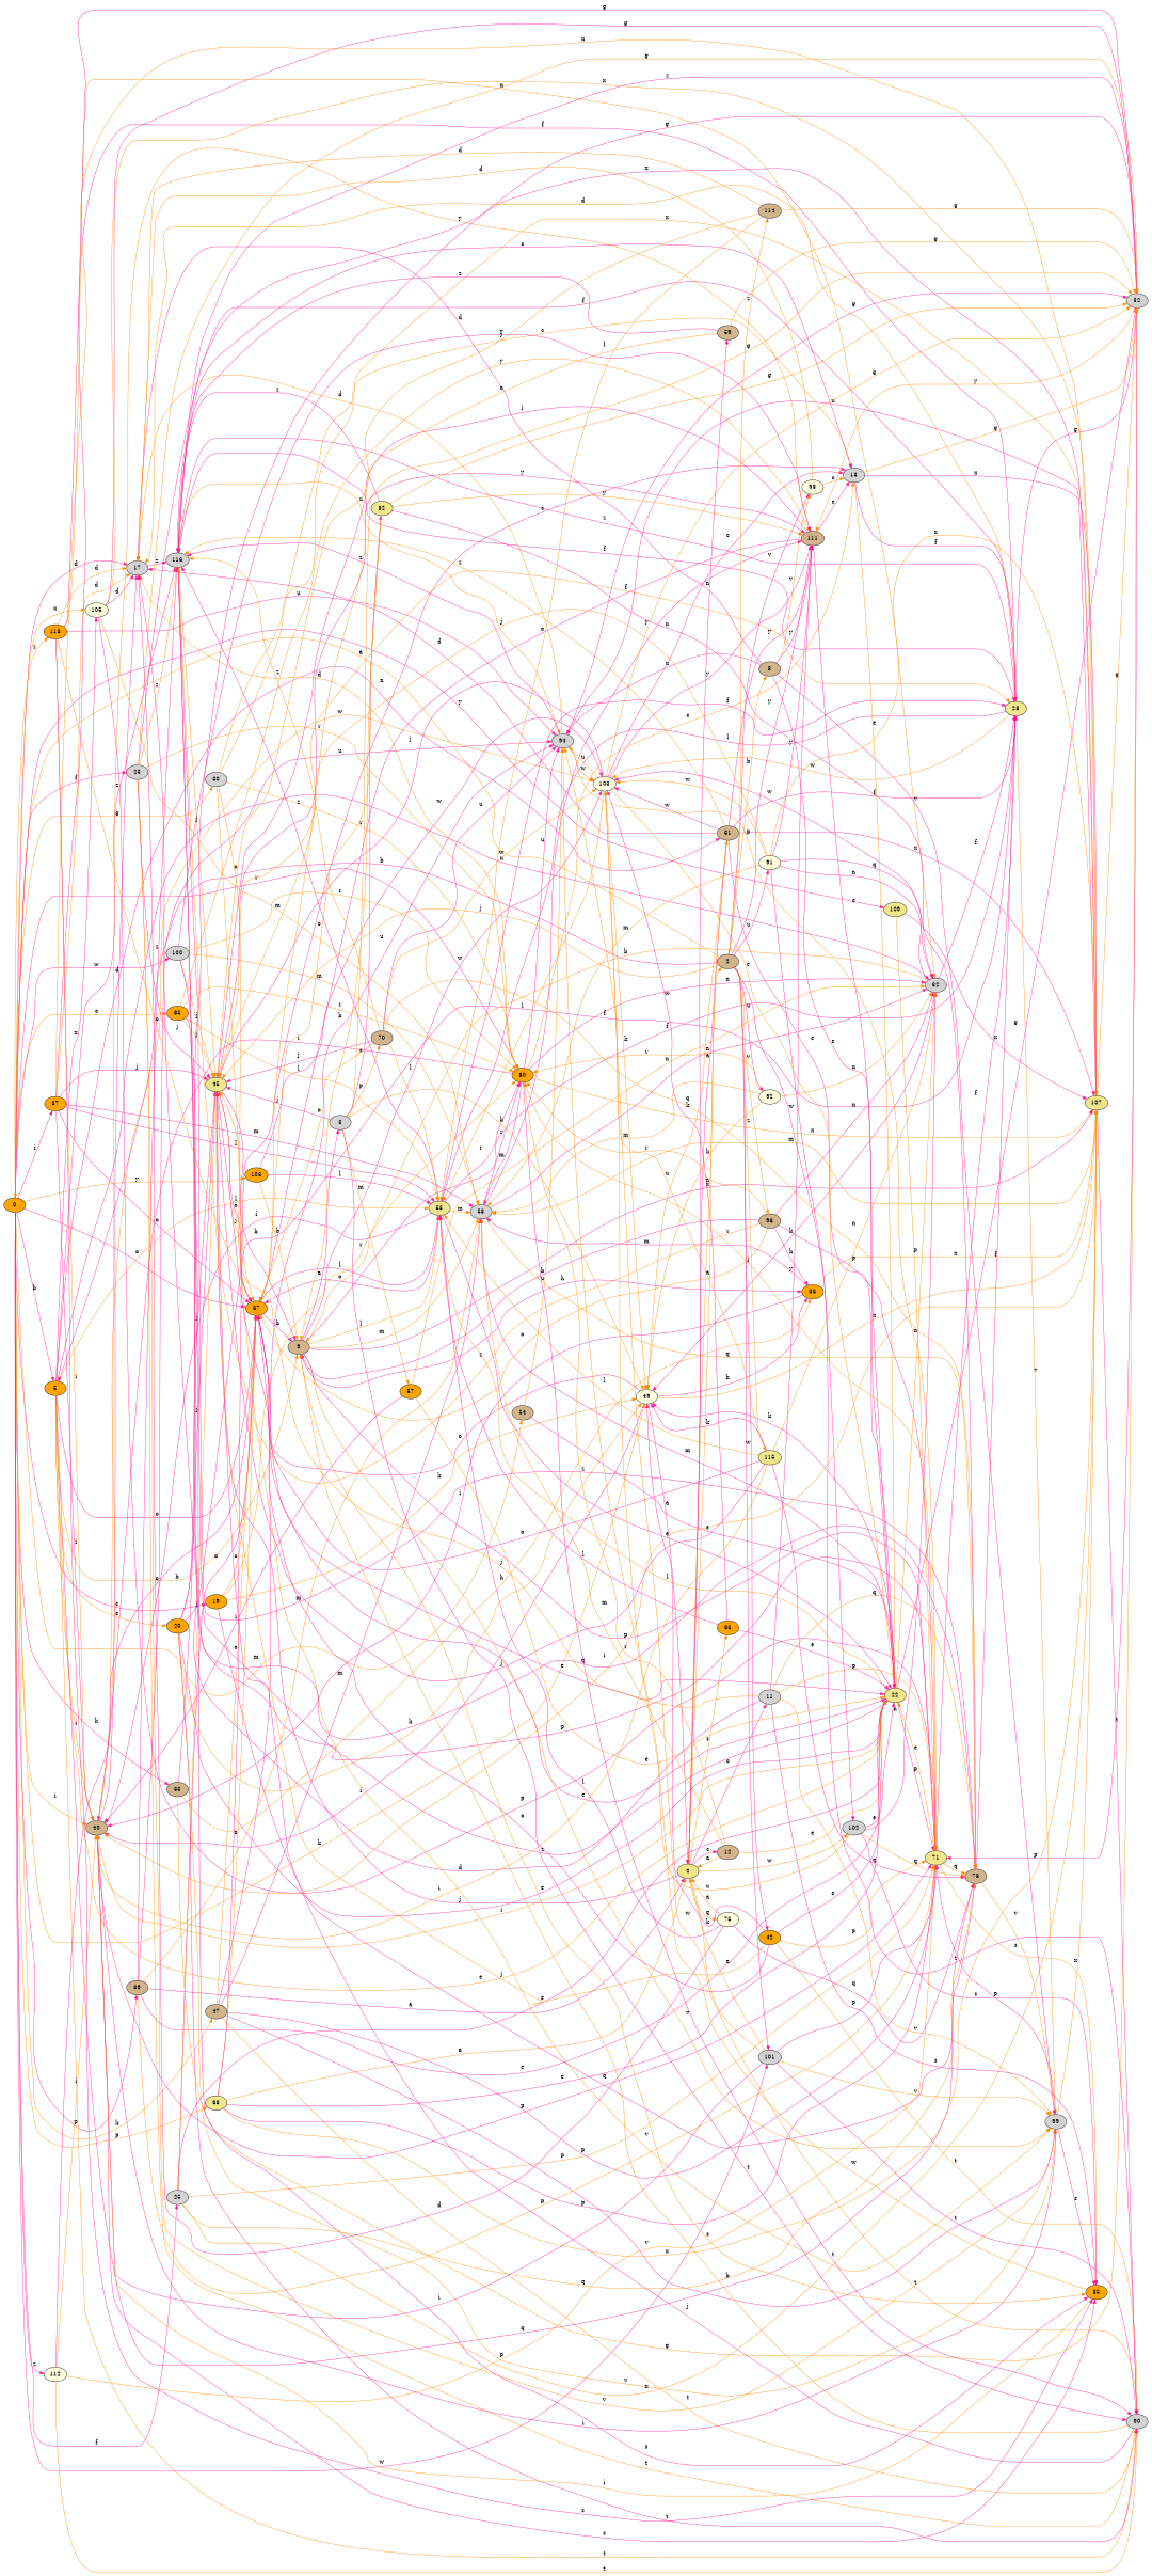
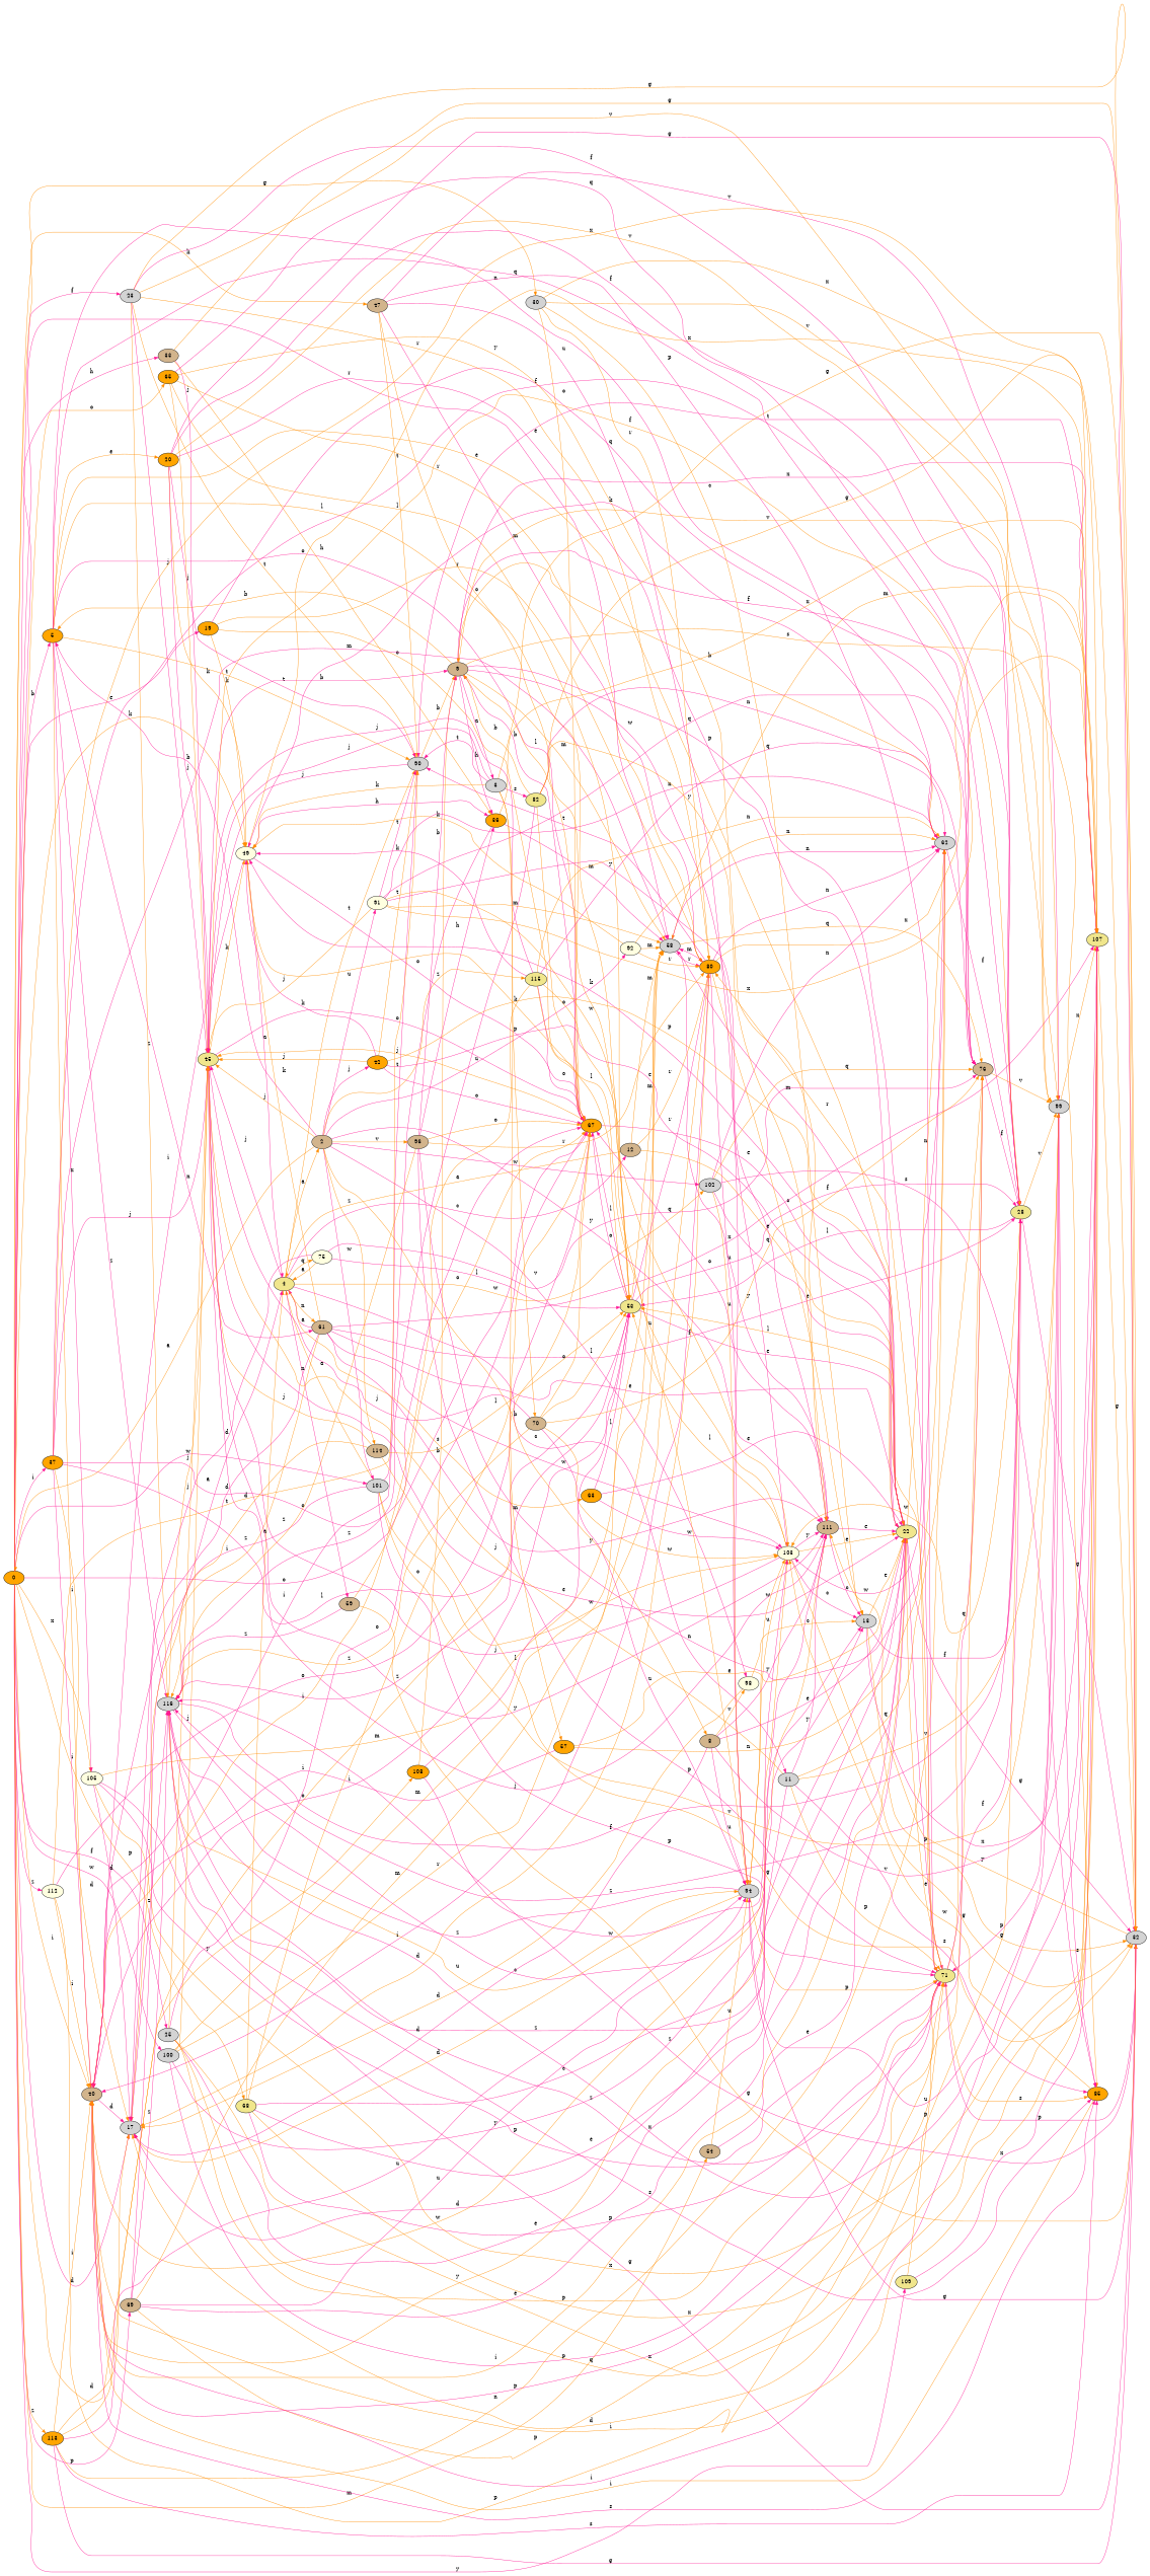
  strict digraph {
    rankdir=LR
    node [fillcolor=lightgrey style=filled]
    edge [color=deeppink]
    0 [fillcolor=orange]
    5 [fillcolor=orange]
    17
    19 [fillcolor=orange]
    23
    25
    30
    33 [fillcolor=tan]
    37 [fillcolor=orange]
    40 [fillcolor=tan]
    47 [fillcolor=tan]
    49 [fillcolor=lightyellow]
    54 [fillcolor=tan]
    65 [fillcolor=orange]
    67 [fillcolor=orange]
    68 [fillcolor=khaki]
    69 [fillcolor=tan]
    80 [fillcolor=orange]
    100
    101
    105 [fillcolor=lightyellow]
    108 [fillcolor=orange]
    109 [fillcolor=khaki]
    112 [fillcolor=lightyellow]
    113 [fillcolor=orange]
    90
    61 [fillcolor=tan]
    9 [fillcolor=tan]
    20 [fillcolor=orange]
    22 [fillcolor=khaki]
    53 [fillcolor=khaki]
    62
    76 [fillcolor=tan]
    116
    45 [fillcolor=khaki]
    32
    99
    28 [fillcolor=khaki]
    71 [fillcolor=khaki]
    107 [fillcolor=khaki]
    13
    36 [fillcolor=orange]
    58
    111 [fillcolor=tan]
    85 [fillcolor=orange]
    103 [fillcolor=lightyellow]
    94
    4 [fillcolor=khaki]
    2 [fillcolor=tan]
    8 [fillcolor=tan]
    42 [fillcolor=orange]
    91 [fillcolor=lightyellow]
    92 [fillcolor=lightyellow]
    96 [fillcolor=tan]
    98 [fillcolor=lightyellow]
    102
    114 [fillcolor=tan]
    115 [fillcolor=khaki]
    3
    57 [fillcolor=orange]
    70 [fillcolor=tan]
    82 [fillcolor=khaki]
    11
    12 [fillcolor=tan]
    59 [fillcolor=tan]
    75 [fillcolor=lightyellow]
    n67 [fillcolor=orange label=63]
    0 -> 5 [label=b]
    0 -> 17 [label=d]
    0 -> 19 [label=e]
    0 -> 23 [label=f]
    0 -> 25 [label=f]
    0 -> 30 [color=darkorange label=g]
    0 -> 33 [label=h]
    0 -> 37 [label=i]
    0 -> 40 [color=darkorange label=i]
    0 -> 47 [color=darkorange label=k]
    0 -> 49 [color=darkorange label=k]
    0 -> 54 [color=darkorange label=m]
    0 -> 65 [color=darkorange label=o]
    0 -> 67 [label=o]
    0 -> 68 [color=darkorange label=p]
    0 -> 69 [label=p]
    0 -> 80 [label=r]
    0 -> 100 [label=w]
    0 -> 101 [label=w]
    0 -> 105 [color=darkorange label=x]
    0 -> 108 [color=darkorange label=y]
    0 -> 109 [label=y]
    0 -> 112 [label=z]
    0 -> 113 [color=darkorange label=z]
    5 -> 40 [color=darkorange label=i]
    5 -> 67 [label=o]
    5 -> 105 [label=x]
    5 -> 90 [color=darkorange label=t]
    5 -> 61 [label=n]
-   5 -> 9 [color=darkorange label=b]
+   9 -> 5 [color=darkorange label=b]
    5 -> 20 [color=darkorange label=e]
    5 -> 22 [color=darkorange label=e]
    5 -> 53 [color=darkorange label=l]
    5 -> 62 [label=n]
    5 -> 76 [label=q]
    5 -> 116 [label=z]
    17 -> 116 [label=z]
    19 -> 49 [color=darkorange label=k]
    19 -> 67 [color=darkorange label=o]
    19 -> 80 [color=darkorange label=r]
    19 -> 76 [label=q]
    23 -> 80 [color=darkorange label=r]
    23 -> 90 [color=darkorange label=t]
    23 -> 116 [color=darkorange label=z]
    23 -> 45 [label=j]
    23 -> 32 [color=darkorange label=g]
    23 -> 99 [color=darkorange label=v]
    23 -> 28 [label=f]
    25 -> 67 [label=o]
    25 -> 22 [label=e]
    25 -> 76 [color=darkorange label=q]
    25 -> 45 [color=darkorange label=j]
    25 -> 71 [color=darkorange label=p]
    25 -> 107 [color=darkorange label=x]
    30 -> 67 [color=darkorange label=o]
    30 -> 80 [color=darkorange label=r]
    30 -> 99 [color=darkorange label=v]
    30 -> 107 [color=darkorange label=x]
    30 -> 13 [color=darkorange label=c]
    33 -> 45 [label=j]
    33 -> 32 [color=darkorange label=g]
    33 -> 36 [color=darkorange label=h]
    37 -> 17 [color=darkorange label=d]
    37 -> 40 [label=i]
    37 -> 67 [label=o]
    37 -> 53 [label=l]
    37 -> 45 [label=j]
    37 -> 28 [label=f]
    37 -> 107 [color=darkorange label=x]
    37 -> 58 [label=m]
    40 -> 17 [label=d]
    40 -> 71 [label=p]
    40 -> 111 [color=darkorange label=y]
    40 -> 85 [label=s]
    40 -> 103 [color=darkorange label=w]
    47 -> 67 [color=darkorange label=o]
    47 -> 90 [color=darkorange label=t]
    47 -> 99 [label=v]
    47 -> 71 [label=p]
    47 -> 58 [label=m]
    47 -> 94 [label=u]
    49 -> 40 [label=i]
    49 -> 67 [label=o]
    49 -> 107 [color=darkorange label=x]
    49 -> 36 [label=h]
    49 -> 4 [label=a]
    54 -> 22 [label=e]
    54 -> 94 [color=darkorange label=u]
    65 -> 80 [color=darkorange label=r]
    65 -> 53 [color=darkorange label=l]
    65 -> 76 [label=q]
    65 -> 45 [color=darkorange label=j]
    65 -> 111 [color=darkorange label=y]
    67 -> 9 [label=b]
    67 -> 22 [label=e]
    67 -> 53 [label=l]
    67 -> 45 [color=darkorange label=j]
    68 -> 67 [color=darkorange label=o]
    68 -> 22 [label=e]
    68 -> 71 [label=p]
    68 -> 107 [color=darkorange label=x]
    68 -> 13 [label=c]
    68 -> 4 [color=darkorange label=a]
    69 -> 22 [label=e]
    69 -> 116 [label=z]
    69 -> 71 [color=darkorange label=p]
    69 -> 58 [color=darkorange label=m]
    69 -> 94 [label=u]
    69 -> 4 [label=a]
    80 -> 17 [color=darkorange label=d]
    80 -> 40 [label=i]
    80 -> 90 [label=t]
    80 -> 62 [label=n]
    80 -> 107 [color=darkorange label=x]
    80 -> 13 [color=darkorange label=c]
    80 -> 58 [label=m]
    80 -> 94 [label=u]
    100 -> 80 [color=darkorange label=r]
    100 -> 45 [color=darkorange label=j]
    100 -> 71 [label=p]
    100 -> 58 [color=darkorange label=m]
    100 -> 111 [label=y]
    101 -> 40 [label=i]
    101 -> 90 [label=t]
    101 -> 99 [color=darkorange label=v]
    101 -> 71 [label=p]
    101 -> 103 [color=darkorange label=w]
    101 -> 4 [color=darkorange label=a]
    105 -> 17 [label=d]
    105 -> 32 [label=g]
    105 -> 71 [label=p]
    105 -> 107 [color=darkorange label=x]
    105 -> 58 [color=darkorange label=m]
    108 -> 9 [color=darkorange label=b]
    108 -> 53 [label=l]
    108 -> 103 [label=w]
    109 -> 71 [color=darkorange label=p]
    109 -> 107 [label=x]
    112 -> 40 [color=darkorange label=i]
    112 -> 67 [label=o]
    112 -> 90 [color=darkorange label=t]
    112 -> 71 [color=darkorange label=p]
    113 -> 17 [color=darkorange label=d]
    113 -> 40 [color=darkorange label=i]
    113 -> 67 [color=darkorange label=o]
    113 -> 62 [color=darkorange label=n]
    113 -> 32 [label=g]
    113 -> 85 [label=s]
    113 -> 94 [label=u]
    90 -> 9 [color=darkorange label=b]
    90 -> 45 [label=j]
    61 -> 17 [label=d]
    61 -> 49 [color=darkorange label=k]
    61 -> 22 [label=e]
    61 -> 116 [color=darkorange label=z]
    61 -> 28 [label=f]
    61 -> 107 [label=x]
    61 -> 111 [label=y]
    61 -> 103 [label=w]
    61 -> 4 [label=a]
    9 -> 53 [color=darkorange label=l]
    9 -> 99 [color=darkorange label=v]
    9 -> 28 [label=f]
    9 -> 71 [label=p]
    9 -> 107 [label=x]
    9 -> 36 [label=h]
    9 -> 58 [color=darkorange label=m]
    9 -> 85 [color=darkorange label=s]
    9 -> 103 [label=w]
    9 -> 3 [label=a]
    20 -> 49 [color=darkorange label=k]
    20 -> 90 [label=t]
    20 -> 22 [label=e]
    20 -> 45 [label=j]
    20 -> 32 [label=g]
    20 -> 99 [color=darkorange label=v]
    20 -> 28 [label=f]
    22 -> 40 [color=darkorange label=i]
    22 -> 49 [label=k]
    22 -> 53 [color=darkorange label=l]
    22 -> 62 [color=darkorange label=n]
    22 -> 116 [label=z]
    22 -> 32 [label=g]
    22 -> 71 [label=p]
    22 -> 58 [label=m]
    53 -> 40 [label=i]
    53 -> 67 [label=o]
    53 -> 80 [label=r]
    53 -> 22 [label=e]
    53 -> 116 [label=z]
    53 -> 28 [label=f]
    53 -> 58 [color=darkorange label=m]
    62 -> 49 [label=k]
    62 -> 9 [color=darkorange label=b]
    62 -> 28 [label=f]
    62 -> 103 [label=w]
    76 -> 116 [label=z]
    76 -> 99 [color=darkorange label=v]
    76 -> 28 [label=f]
    116 -> 45 [color=darkorange label=j]
    116 -> 28 [label=f]
    116 -> 107 [label=x]
    116 -> 13 [label=c]
    116 -> 85 [label=s]
    116 -> 94 [color=darkorange label=u]
+   45 -> 49 [color=darkorange label=k]
    45 -> 67 [label=o]
    45 -> 9 [label=b]
    45 -> 22 [label=e]
    45 -> 28 [color=darkorange label=f]
    45 -> 111 [label=y]
    32 -> 116 [label=z]
    32 -> 71 [label=p]
    32 -> 111 [color=darkorange label=y]
    99 -> 40 [label=i]
    99 -> 71 [label=p]
    99 -> 107 [color=darkorange label=x]
    99 -> 85 [label=s]
    28 -> 17 [color=darkorange label=d]
    28 -> 53 [label=l]
    28 -> 116 [label=z]
    28 -> 32 [label=g]
    28 -> 99 [color=darkorange label=v]
    28 -> 103 [color=darkorange label=w]
    71 -> 80 [color=darkorange label=r]
    71 -> 22 [color=darkorange label=e]
    71 -> 76 [color=darkorange label=q]
    71 -> 28 [label=f]
    71 -> 85 [color=darkorange label=s]
    107 -> 40 [color=darkorange label=i]
    107 -> 90 [label=t]
    107 -> 32 [color=darkorange label=g]
    107 -> 58 [color=darkorange label=m]
    107 -> 94 [label=u]
    13 -> 22 [color=darkorange label=e]
    13 -> 32 [color=darkorange label=g]
    13 -> 28 [label=f]
    13 -> 107 [label=x]
    36 -> 40 [label=i]
    36 -> 107 [color=darkorange label=x]
    36 -> 58 [label=m]
    58 -> 80 [label=r]
    58 -> 62 [label=n]
    58 -> 76 [color=darkorange label=q]
    58 -> 111 [label=y]
    111 -> 67 [label=o]
    111 -> 22 [label=e]
    111 -> 45 [label=j]
    111 -> 13 [label=c]
    85 -> 40 [color=darkorange label=i]
    85 -> 103 [color=darkorange label=w]
    103 -> 49 [color=darkorange label=k]
    103 -> 22 [color=darkorange label=e]
    103 -> 53 [color=darkorange label=l]
    103 -> 45 [label=j]
    103 -> 32 [color=darkorange label=g]
    103 -> 13 [label=c]
    103 -> 111 [label=y]
    103 -> 94 [color=darkorange label=u]
    94 -> 17 [color=darkorange label=d]
    94 -> 116 [label=z]
    94 -> 32 [label=g]
    94 -> 71 [color=darkorange label=p]
    94 -> 103 [color=darkorange label=w]
    4 -> 90 [color=darkorange label=t]
    4 -> 61 [color=darkorange label=n]
    4 -> 45 [label=j]
    4 -> 2 [color=darkorange label=a]
    4 -> 102 [color=darkorange label=w]
    4 -> 11 [label=c]
    4 -> 12 [label=c]
    4 -> 59 [label=n]
    4 -> 75 [color=darkorange label=q]
    4 -> n67 [color=darkorange label=s]
    2 -> 0 [color=darkorange label=a]
    2 -> 5 [label=b]
    2 -> 101 [label=w]
    2 -> 45 [color=darkorange label=j]
    2 -> 111 [label=y]
    2 -> 8 [color=darkorange label=b]
    2 -> 42 [label=j]
    2 -> 91 [label=u]
    2 -> 92 [label=u]
    2 -> 96 [color=darkorange label=v]
    2 -> 98 [label=v]
    2 -> 102 [label=w]
    2 -> 114 [color=darkorange label=z]
    2 -> 115 [color=darkorange label=z]
    8 -> 17 [label=d]
    8 -> 22 [label=e]
    8 -> 99 [label=v]
    8 -> 111 [label=y]
    8 -> 94 [label=u]
    8 -> 98 [color=darkorange label=v]
    42 -> 49 [label=k]
    42 -> 67 [label=o]
    42 -> 90 [color=darkorange label=t]
    42 -> 22 [label=e]
    42 -> 45 [color=darkorange label=j]
    42 -> 71 [color=darkorange label=p]
    91 -> 90 [label=t]
    91 -> 62 [label=n]
    91 -> 76 [label=q]
    91 -> 45 [color=darkorange label=j]
    91 -> 107 [color=darkorange label=x]
    91 -> 58 [color=darkorange label=m]
    91 -> 111 [label=y]
    91 -> 103 [color=darkorange label=w]
    92 -> 49 [color=darkorange label=k]
    92 -> 80 [color=darkorange label=r]
    92 -> 62 [color=darkorange label=n]
    92 -> 58 [color=darkorange label=m]
    96 -> 67 [color=darkorange label=o]
    96 -> 80 [color=darkorange label=r]
    96 -> 9 [label=b]
    96 -> 62 [label=n]
    96 -> 116 [color=darkorange label=z]
    96 -> 71 [label=p]
    96 -> 36 [label=h]
    98 -> 17 [color=darkorange label=d]
    98 -> 13 [color=darkorange label=c]
    102 -> 22 [label=e]
    102 -> 62 [label=n]
    102 -> 76 [color=darkorange label=q]
    102 -> 85 [label=s]
    102 -> 94 [color=darkorange label=u]
    114 -> 17 [color=darkorange label=d]
    114 -> 53 [color=darkorange label=l]
    114 -> 45 [color=darkorange label=j]
    114 -> 32 [color=darkorange label=g]
    115 -> 40 [color=darkorange label=i]
    115 -> 49 [label=k]
    115 -> 67 [label=o]
    115 -> 53 [color=darkorange label=l]
    115 -> 62 [color=darkorange label=n]
    115 -> 76 [label=q]
    115 -> 45 [label=j]
    115 -> 94 [color=darkorange label=u]
    3 -> 49 [color=darkorange label=k]
    3 -> 90 [label=t]
    3 -> 45 [label=j]
    3 -> 32 [color=darkorange label=g]
    3 -> 57 [color=darkorange label=m]
    3 -> 70 [color=darkorange label=p]
    3 -> 82 [label=s]
    57 -> 40 [label=i]
    57 -> 22 [color=darkorange label=e]
    57 -> 62 [color=darkorange label=n]
    70 -> 67 [color=darkorange label=o]
    70 -> 53 [color=darkorange label=l]
    70 -> 76 [color=darkorange label=q]
    70 -> 116 [color=darkorange label=z]
    70 -> 45 [label=j]
    70 -> 103 [color=darkorange label=w]
    70 -> 94 [label=u]
    82 -> 67 [color=darkorange label=o]
    82 -> 9 [color=darkorange label=b]
    82 -> 62 [label=n]
    82 -> 116 [label=z]
    82 -> 32 [color=darkorange label=g]
    82 -> 111 [color=darkorange label=y]
    11 -> 17 [label=d]
    11 -> 76 [color=darkorange label=q]
    11 -> 45 [color=darkorange label=j]
    11 -> 99 [color=darkorange label=v]
    11 -> 71 [color=darkorange label=p]
    11 -> 111 [label=y]
    11 -> 85 [label=s]
    12 -> 80 [color=darkorange label=r]
    12 -> 22 [color=darkorange label=e]
    12 -> 58 [color=darkorange label=m]
    12 -> 4 [color=darkorange label=a]
    59 -> 67 [color=darkorange label=o]
    59 -> 116 [label=z]
    59 -> 32 [color=darkorange label=g]
    75 -> 17 [label=d]
    75 -> 53 [label=l]
    75 -> 76 [label=q]
    75 -> 4 [color=darkorange label=a]
    n67 -> 22 [label=e]
    n67 -> 53 [label=l]
    n67 -> 103 [label=w]
  }
